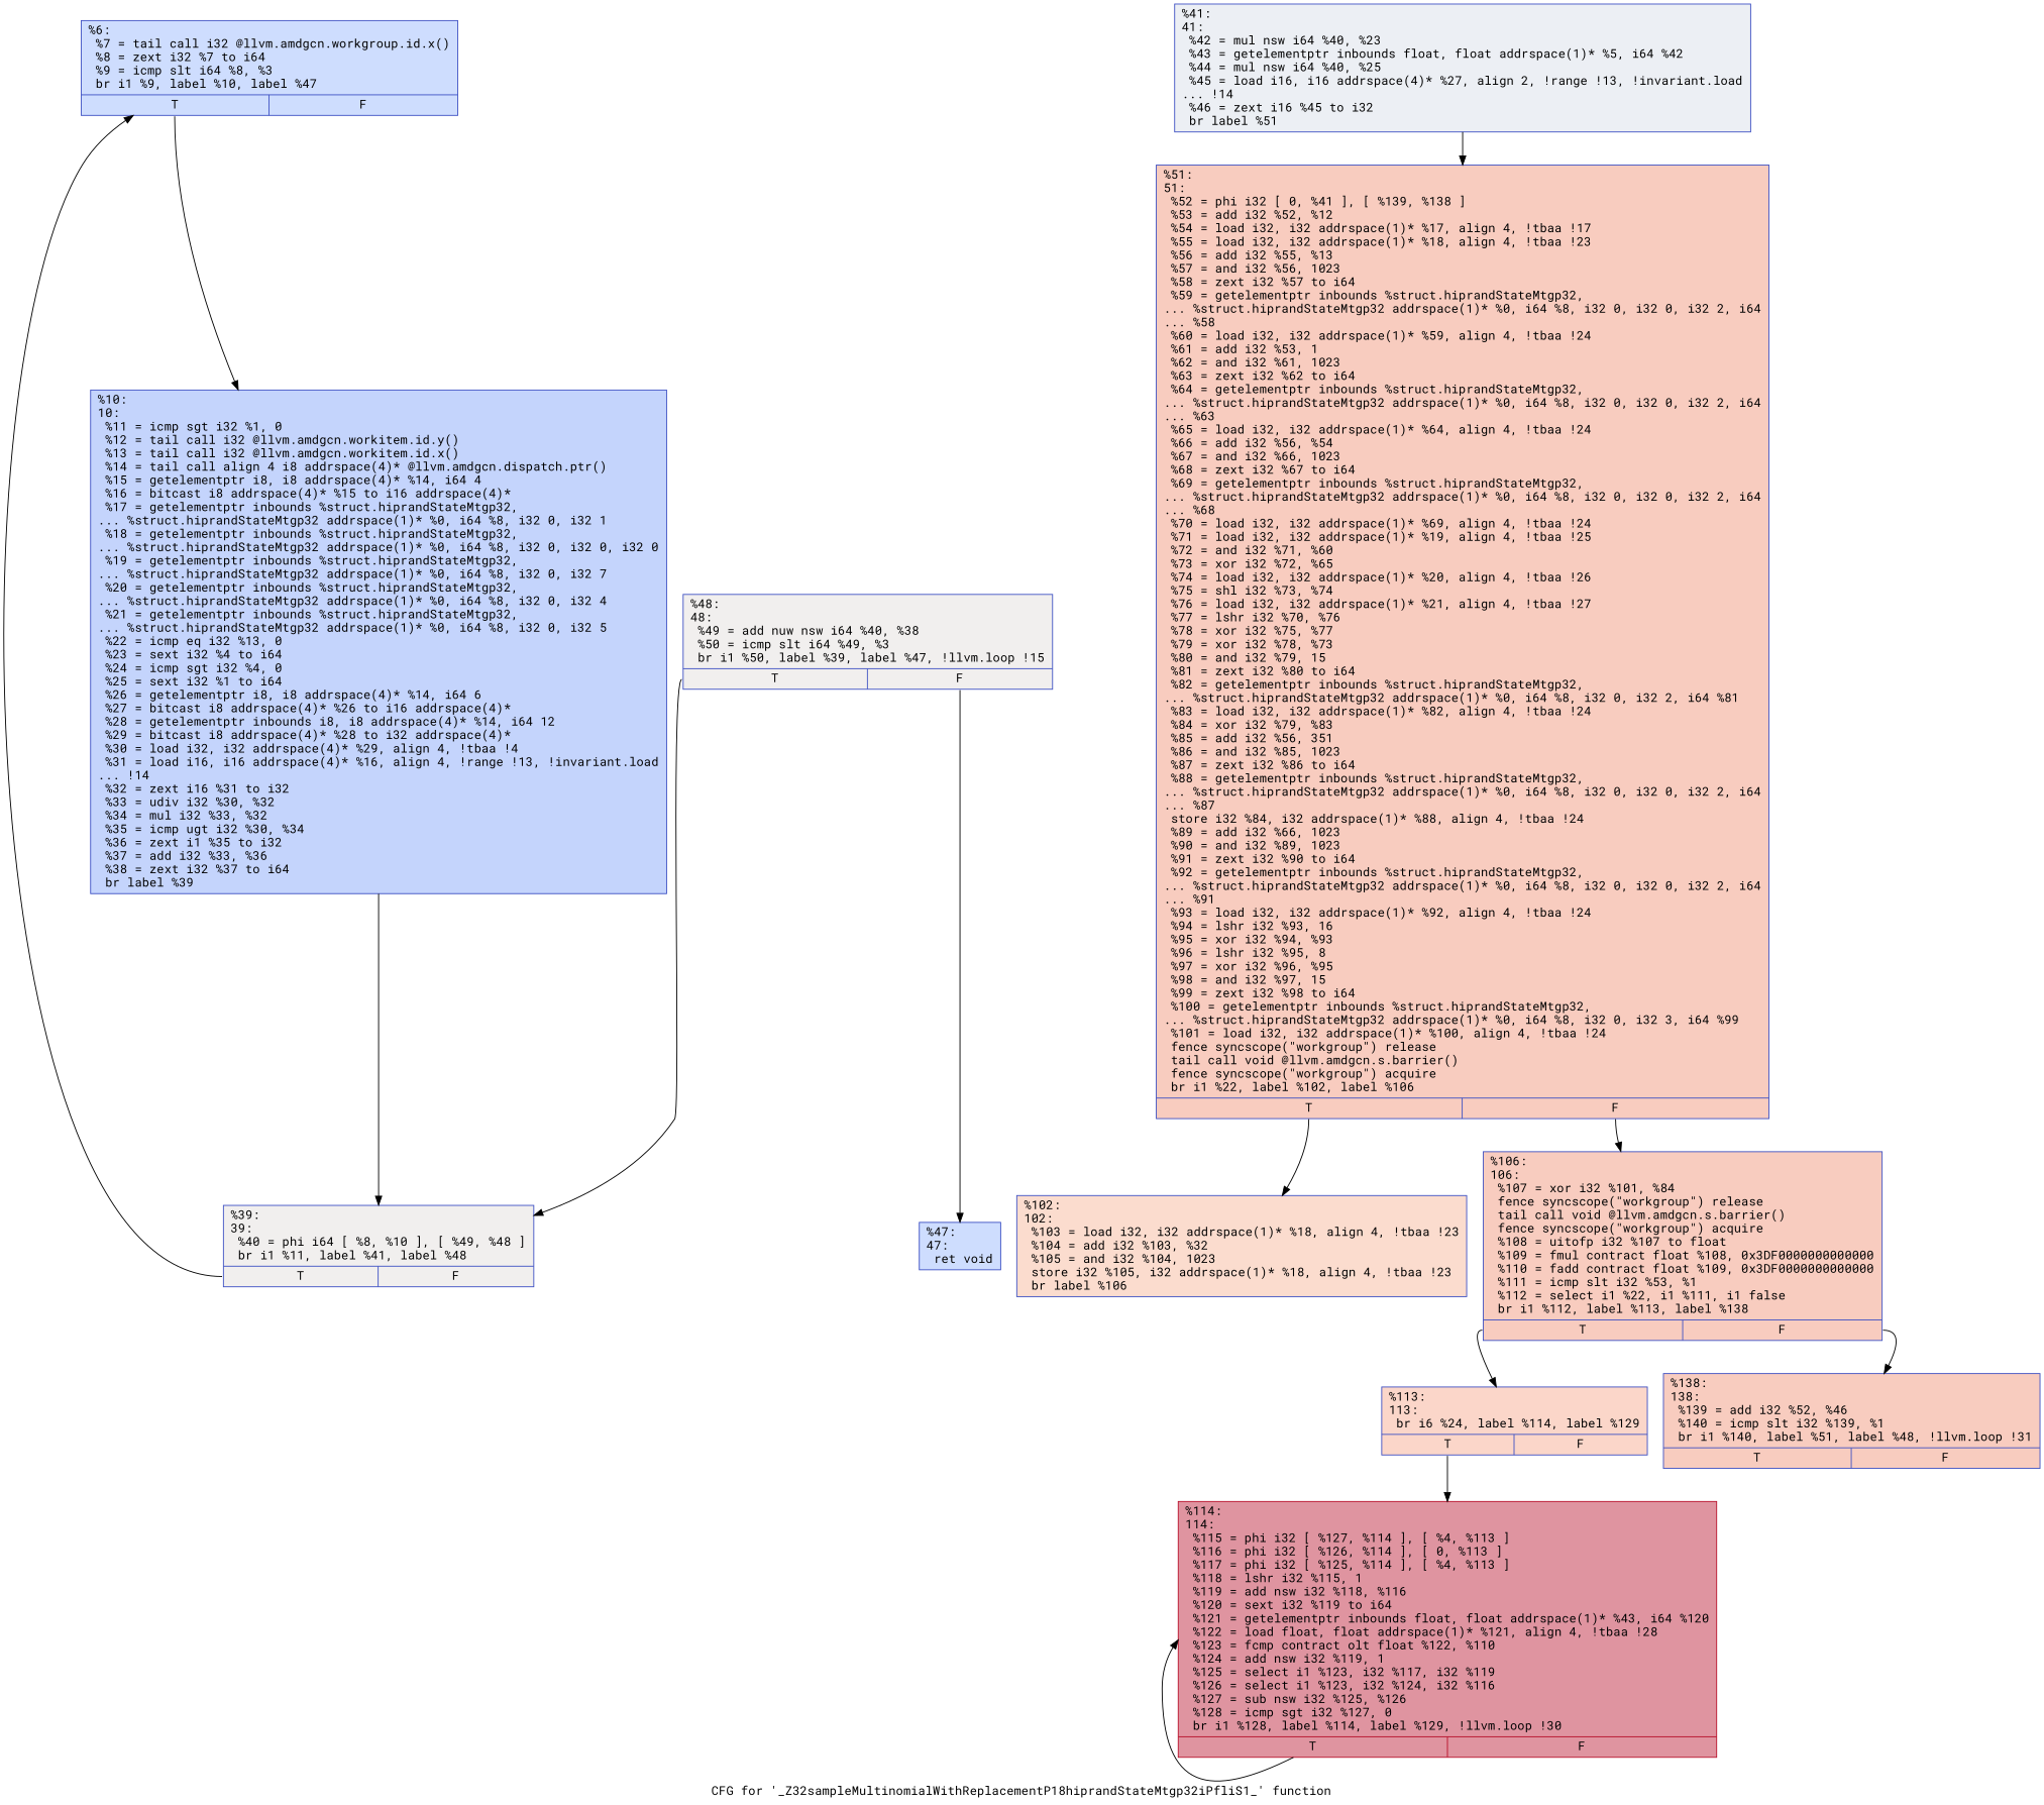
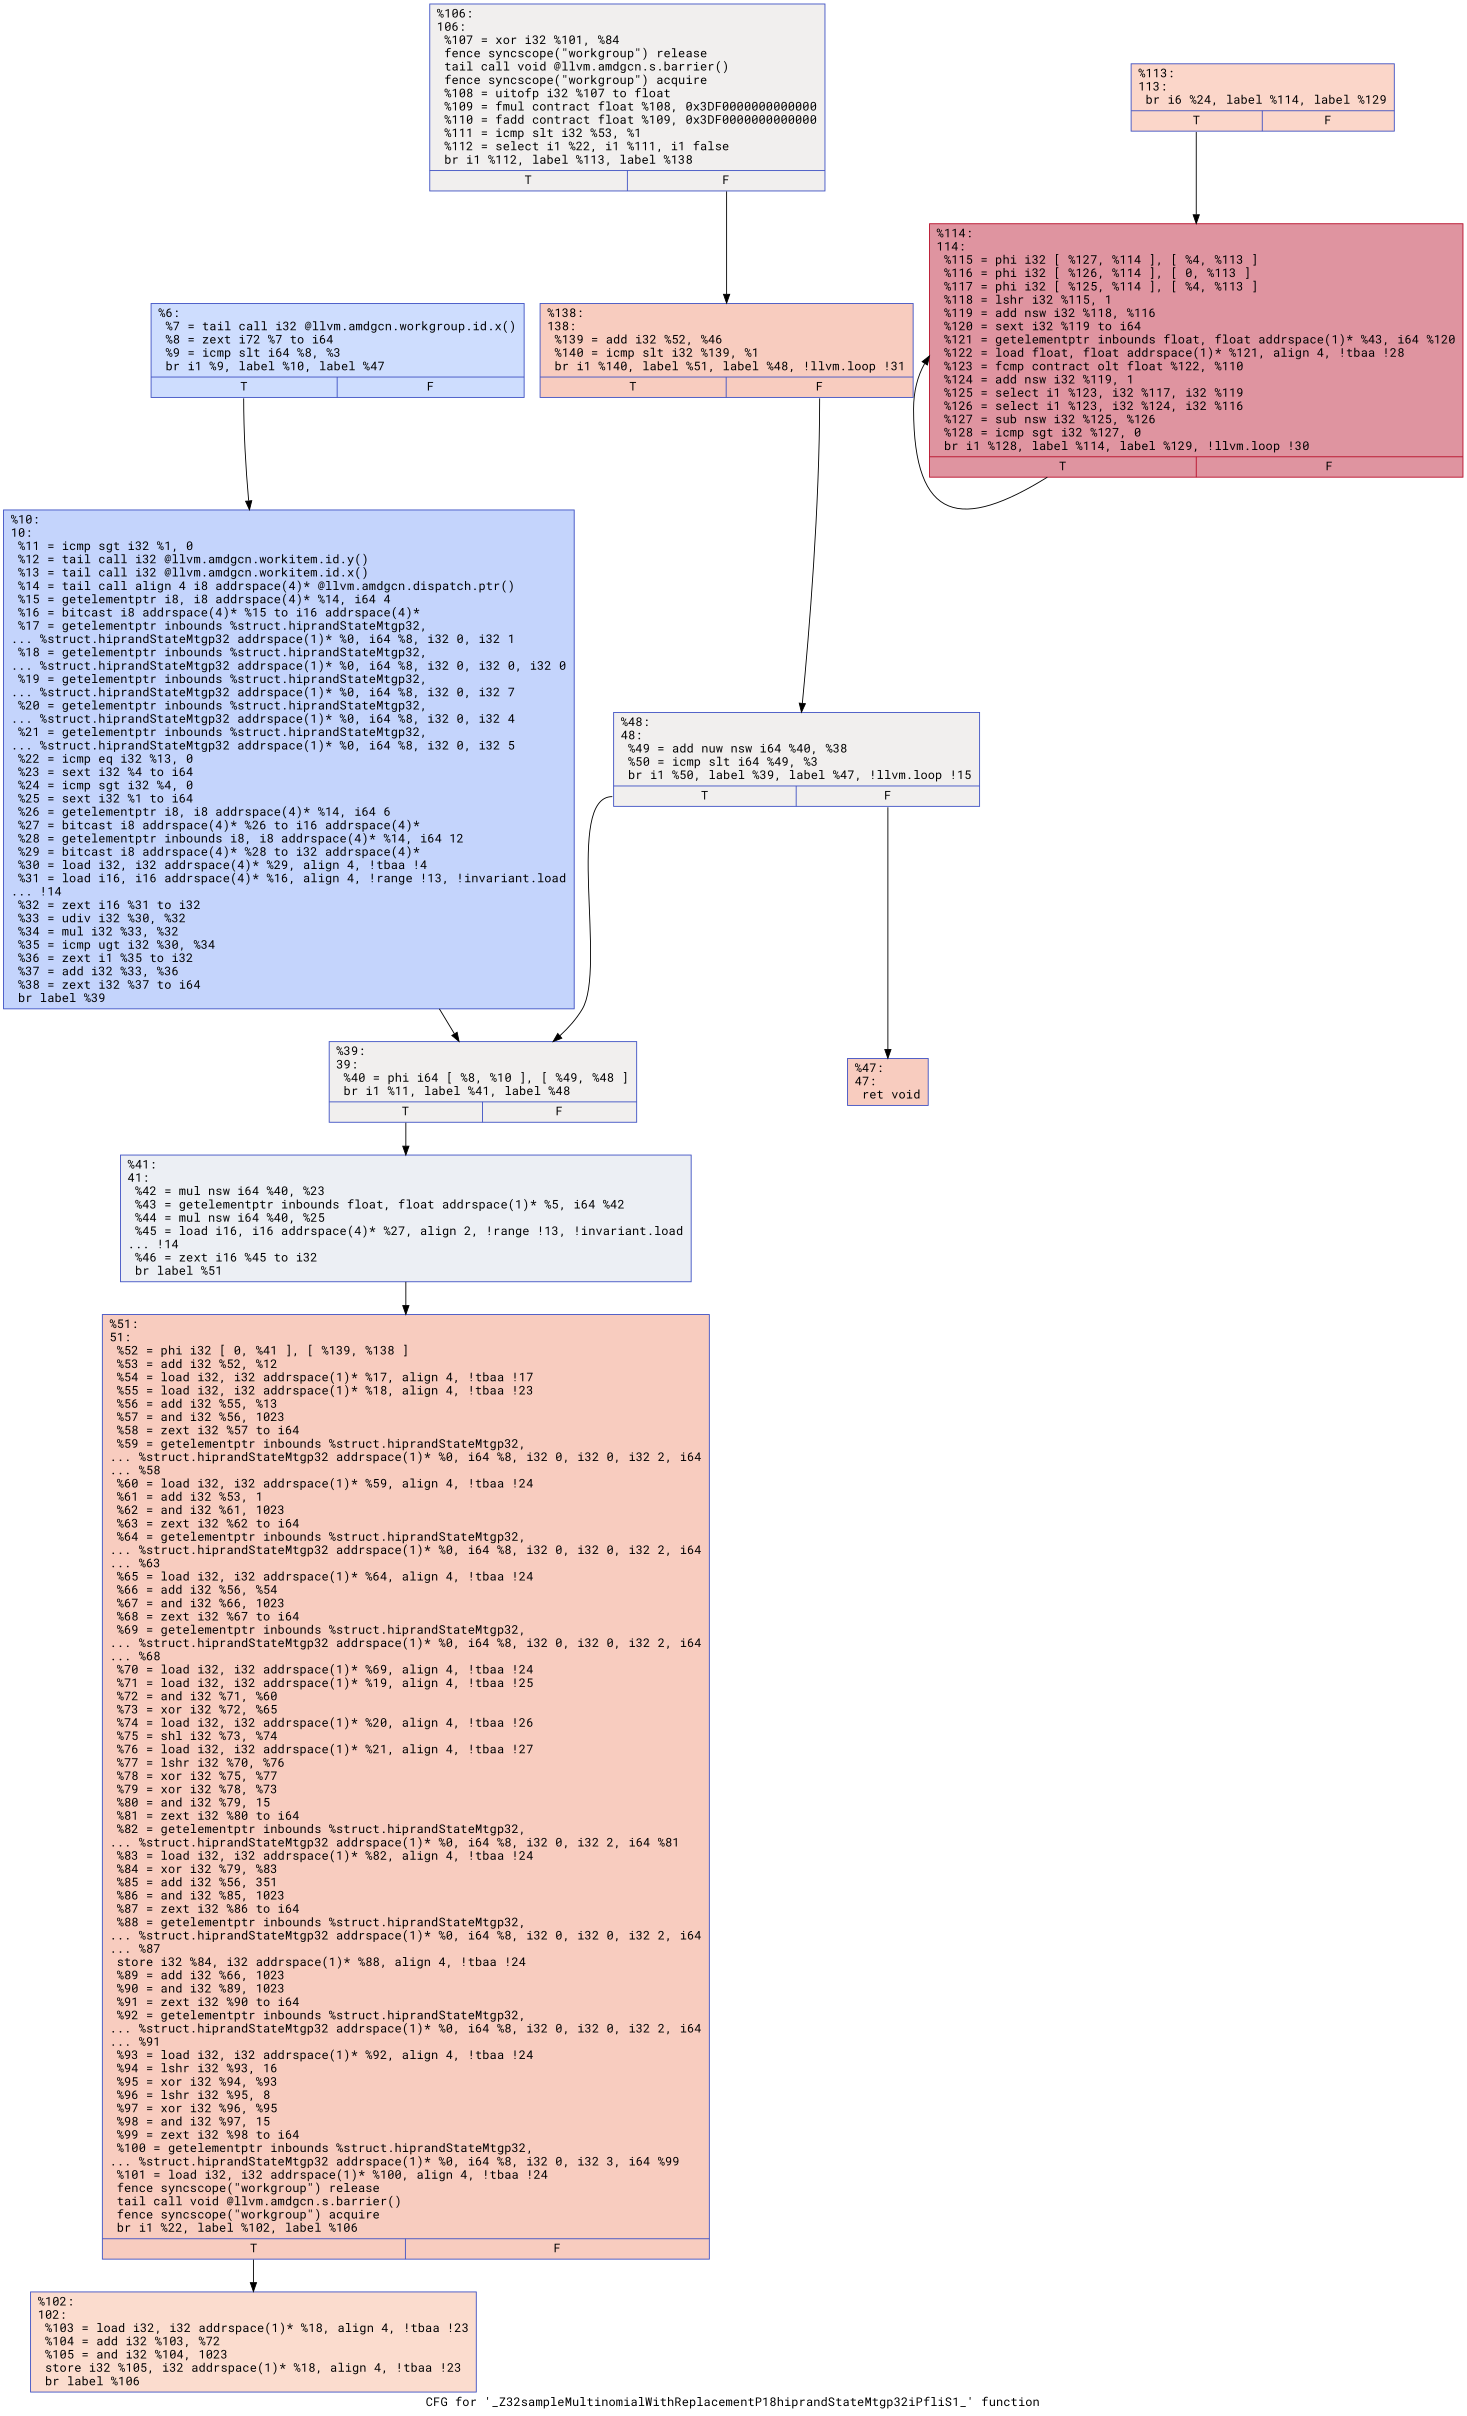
  digraph {
    fontname="Roboto Mono"
    label="CFG for '_Z32sampleMultinomialWithReplacementP18hiprandStateMtgp32iPfliS1_' function"
    node [color="#3d50c3ff" fillcolor="#f08b6e70" fontname="Roboto Mono" shape=record style=filled]
    edge [fontname="Roboto Mono" tailport=s0]
-   n1 [fillcolor="#8fb1fe70" label="{%6:\l  %7 = tail call i32 @llvm.amdgcn.workgroup.id.x()\l  %8 = zext i32 %7 to i64\l  %9 = icmp slt i64 %8, %3\l  br i1 %9, label %10, label %47\l|{<s0>T|<s1>F}}"]
+   n1 [fillcolor="#8fb1fe70" label="{%6:\l  %7 = tail call i32 @llvm.amdgcn.workgroup.id.x()\l  %8 = zext i72 %7 to i64\l  %9 = icmp slt i64 %8, %3\l  br i1 %9, label %10, label %47\l|{<s0>T|<s1>F}}"]
    n2 [fillcolor="#7a9df870" label="{%10:\l10:                                               \l  %11 = icmp sgt i32 %1, 0\l  %12 = tail call i32 @llvm.amdgcn.workitem.id.y()\l  %13 = tail call i32 @llvm.amdgcn.workitem.id.x()\l  %14 = tail call align 4 i8 addrspace(4)* @llvm.amdgcn.dispatch.ptr()\l  %15 = getelementptr i8, i8 addrspace(4)* %14, i64 4\l  %16 = bitcast i8 addrspace(4)* %15 to i16 addrspace(4)*\l  %17 = getelementptr inbounds %struct.hiprandStateMtgp32,\l... %struct.hiprandStateMtgp32 addrspace(1)* %0, i64 %8, i32 0, i32 1\l  %18 = getelementptr inbounds %struct.hiprandStateMtgp32,\l... %struct.hiprandStateMtgp32 addrspace(1)* %0, i64 %8, i32 0, i32 0, i32 0\l  %19 = getelementptr inbounds %struct.hiprandStateMtgp32,\l... %struct.hiprandStateMtgp32 addrspace(1)* %0, i64 %8, i32 0, i32 7\l  %20 = getelementptr inbounds %struct.hiprandStateMtgp32,\l... %struct.hiprandStateMtgp32 addrspace(1)* %0, i64 %8, i32 0, i32 4\l  %21 = getelementptr inbounds %struct.hiprandStateMtgp32,\l... %struct.hiprandStateMtgp32 addrspace(1)* %0, i64 %8, i32 0, i32 5\l  %22 = icmp eq i32 %13, 0\l  %23 = sext i32 %4 to i64\l  %24 = icmp sgt i32 %4, 0\l  %25 = sext i32 %1 to i64\l  %26 = getelementptr i8, i8 addrspace(4)* %14, i64 6\l  %27 = bitcast i8 addrspace(4)* %26 to i16 addrspace(4)*\l  %28 = getelementptr inbounds i8, i8 addrspace(4)* %14, i64 12\l  %29 = bitcast i8 addrspace(4)* %28 to i32 addrspace(4)*\l  %30 = load i32, i32 addrspace(4)* %29, align 4, !tbaa !4\l  %31 = load i16, i16 addrspace(4)* %16, align 4, !range !13, !invariant.load\l... !14\l  %32 = zext i16 %31 to i32\l  %33 = udiv i32 %30, %32\l  %34 = mul i32 %33, %32\l  %35 = icmp ugt i32 %30, %34\l  %36 = zext i1 %35 to i32\l  %37 = add i32 %33, %36\l  %38 = zext i32 %37 to i64\l  br label %39\l}"]
    n3 [fillcolor="#e0dbd870" label="{%39:\l39:                                               \l  %40 = phi i64 [ %8, %10 ], [ %49, %48 ]\l  br i1 %11, label %41, label %48\l|{<s0>T|<s1>F}}"]
-   n4 [fillcolor="#8fb1fe70" label="{%47:\l47:                                               \l  ret void\l}"]
+   n4 [label="{%47:\l47:                                               \l  ret void\l}"]
    n5 [fillcolor="#d4dbe670" label="{%41:\l41:                                               \l  %42 = mul nsw i64 %40, %23\l  %43 = getelementptr inbounds float, float addrspace(1)* %5, i64 %42\l  %44 = mul nsw i64 %40, %25\l  %45 = load i16, i16 addrspace(4)* %27, align 2, !range !13, !invariant.load\l... !14\l  %46 = zext i16 %45 to i32\l  br label %51\l}"]
    n6 [label="{%51:\l51:                                               \l  %52 = phi i32 [ 0, %41 ], [ %139, %138 ]\l  %53 = add i32 %52, %12\l  %54 = load i32, i32 addrspace(1)* %17, align 4, !tbaa !17\l  %55 = load i32, i32 addrspace(1)* %18, align 4, !tbaa !23\l  %56 = add i32 %55, %13\l  %57 = and i32 %56, 1023\l  %58 = zext i32 %57 to i64\l  %59 = getelementptr inbounds %struct.hiprandStateMtgp32,\l... %struct.hiprandStateMtgp32 addrspace(1)* %0, i64 %8, i32 0, i32 0, i32 2, i64\l... %58\l  %60 = load i32, i32 addrspace(1)* %59, align 4, !tbaa !24\l  %61 = add i32 %53, 1\l  %62 = and i32 %61, 1023\l  %63 = zext i32 %62 to i64\l  %64 = getelementptr inbounds %struct.hiprandStateMtgp32,\l... %struct.hiprandStateMtgp32 addrspace(1)* %0, i64 %8, i32 0, i32 0, i32 2, i64\l... %63\l  %65 = load i32, i32 addrspace(1)* %64, align 4, !tbaa !24\l  %66 = add i32 %56, %54\l  %67 = and i32 %66, 1023\l  %68 = zext i32 %67 to i64\l  %69 = getelementptr inbounds %struct.hiprandStateMtgp32,\l... %struct.hiprandStateMtgp32 addrspace(1)* %0, i64 %8, i32 0, i32 0, i32 2, i64\l... %68\l  %70 = load i32, i32 addrspace(1)* %69, align 4, !tbaa !24\l  %71 = load i32, i32 addrspace(1)* %19, align 4, !tbaa !25\l  %72 = and i32 %71, %60\l  %73 = xor i32 %72, %65\l  %74 = load i32, i32 addrspace(1)* %20, align 4, !tbaa !26\l  %75 = shl i32 %73, %74\l  %76 = load i32, i32 addrspace(1)* %21, align 4, !tbaa !27\l  %77 = lshr i32 %70, %76\l  %78 = xor i32 %75, %77\l  %79 = xor i32 %78, %73\l  %80 = and i32 %79, 15\l  %81 = zext i32 %80 to i64\l  %82 = getelementptr inbounds %struct.hiprandStateMtgp32,\l... %struct.hiprandStateMtgp32 addrspace(1)* %0, i64 %8, i32 0, i32 2, i64 %81\l  %83 = load i32, i32 addrspace(1)* %82, align 4, !tbaa !24\l  %84 = xor i32 %79, %83\l  %85 = add i32 %56, 351\l  %86 = and i32 %85, 1023\l  %87 = zext i32 %86 to i64\l  %88 = getelementptr inbounds %struct.hiprandStateMtgp32,\l... %struct.hiprandStateMtgp32 addrspace(1)* %0, i64 %8, i32 0, i32 0, i32 2, i64\l... %87\l  store i32 %84, i32 addrspace(1)* %88, align 4, !tbaa !24\l  %89 = add i32 %66, 1023\l  %90 = and i32 %89, 1023\l  %91 = zext i32 %90 to i64\l  %92 = getelementptr inbounds %struct.hiprandStateMtgp32,\l... %struct.hiprandStateMtgp32 addrspace(1)* %0, i64 %8, i32 0, i32 0, i32 2, i64\l... %91\l  %93 = load i32, i32 addrspace(1)* %92, align 4, !tbaa !24\l  %94 = lshr i32 %93, 16\l  %95 = xor i32 %94, %93\l  %96 = lshr i32 %95, 8\l  %97 = xor i32 %96, %95\l  %98 = and i32 %97, 15\l  %99 = zext i32 %98 to i64\l  %100 = getelementptr inbounds %struct.hiprandStateMtgp32,\l... %struct.hiprandStateMtgp32 addrspace(1)* %0, i64 %8, i32 0, i32 3, i64 %99\l  %101 = load i32, i32 addrspace(1)* %100, align 4, !tbaa !24\l  fence syncscope(\"workgroup\") release\l  tail call void @llvm.amdgcn.s.barrier()\l  fence syncscope(\"workgroup\") acquire\l  br i1 %22, label %102, label %106\l|{<s0>T|<s1>F}}"]
    n7 [fillcolor="#e0dbd870" label="{%48:\l48:                                               \l  %49 = add nuw nsw i64 %40, %38\l  %50 = icmp slt i64 %49, %3\l  br i1 %50, label %39, label %47, !llvm.loop !15\l|{<s0>T|<s1>F}}"]
-   n8 [fillcolor="#f7af9170" label="{%102:\l102:                                              \l  %103 = load i32, i32 addrspace(1)* %18, align 4, !tbaa !23\l  %104 = add i32 %103, %32\l  %105 = and i32 %104, 1023\l  store i32 %105, i32 addrspace(1)* %18, align 4, !tbaa !23\l  br label %106\l}"]
-   n9 [label="{%106:\l106:                                              \l  %107 = xor i32 %101, %84\l  fence syncscope(\"workgroup\") release\l  tail call void @llvm.amdgcn.s.barrier()\l  fence syncscope(\"workgroup\") acquire\l  %108 = uitofp i32 %107 to float\l  %109 = fmul contract float %108, 0x3DF0000000000000\l  %110 = fadd contract float %109, 0x3DF0000000000000\l  %111 = icmp slt i32 %53, %1\l  %112 = select i1 %22, i1 %111, i1 false\l  br i1 %112, label %113, label %138\l|{<s0>T|<s1>F}}"]
+   n8 [fillcolor="#f7af9170" label="{%102:\l102:                                              \l  %103 = load i32, i32 addrspace(1)* %18, align 4, !tbaa !23\l  %104 = add i32 %103, %72\l  %105 = and i32 %104, 1023\l  store i32 %105, i32 addrspace(1)* %18, align 4, !tbaa !23\l  br label %106\l}"]
+   n9 [fillcolor="#e0dbd870" label="{%106:\l106:                                              \l  %107 = xor i32 %101, %84\l  fence syncscope(\"workgroup\") release\l  tail call void @llvm.amdgcn.s.barrier()\l  fence syncscope(\"workgroup\") acquire\l  %108 = uitofp i32 %107 to float\l  %109 = fmul contract float %108, 0x3DF0000000000000\l  %110 = fadd contract float %109, 0x3DF0000000000000\l  %111 = icmp slt i32 %53, %1\l  %112 = select i1 %22, i1 %111, i1 false\l  br i1 %112, label %113, label %138\l|{<s0>T|<s1>F}}"]
    n10 [fillcolor="#f6a38570" label="{%113:\l113:                                              \l  br i6 %24, label %114, label %129\l|{<s0>T|<s1>F}}"]
    n11 [label="{%138:\l138:                                              \l  %139 = add i32 %52, %46\l  %140 = icmp slt i32 %139, %1\l  br i1 %140, label %51, label %48, !llvm.loop !31\l|{<s0>T|<s1>F}}"]
    n12 [color="#b70d28ff" fillcolor="#b70d2870" label="{%114:\l114:                                              \l  %115 = phi i32 [ %127, %114 ], [ %4, %113 ]\l  %116 = phi i32 [ %126, %114 ], [ 0, %113 ]\l  %117 = phi i32 [ %125, %114 ], [ %4, %113 ]\l  %118 = lshr i32 %115, 1\l  %119 = add nsw i32 %118, %116\l  %120 = sext i32 %119 to i64\l  %121 = getelementptr inbounds float, float addrspace(1)* %43, i64 %120\l  %122 = load float, float addrspace(1)* %121, align 4, !tbaa !28\l  %123 = fcmp contract olt float %122, %110\l  %124 = add nsw i32 %119, 1\l  %125 = select i1 %123, i32 %117, i32 %119\l  %126 = select i1 %123, i32 %124, i32 %116\l  %127 = sub nsw i32 %125, %126\l  %128 = icmp sgt i32 %127, 0\l  br i1 %128, label %114, label %129, !llvm.loop !30\l|{<s0>T|<s1>F}}"]
    n1 -> n2
    n2 -> n3
-   n3 -> n1
+   n3 -> n5
    n5 -> n6
    n6 -> n8
-   n6 -> n9 [tailport=s1]
    n7 -> n3
    n7 -> n4 [tailport=s1]
-   n9 -> n10
    n9 -> n11 [tailport=s1]
    n10 -> n12
+   n11 -> n7 [tailport=s1]
    n12 -> n12
  }
